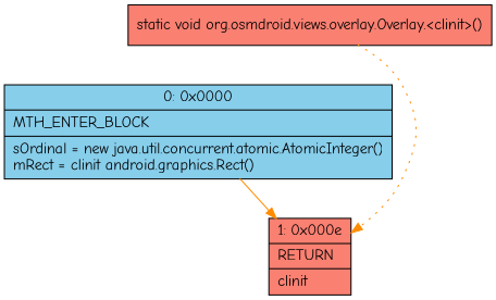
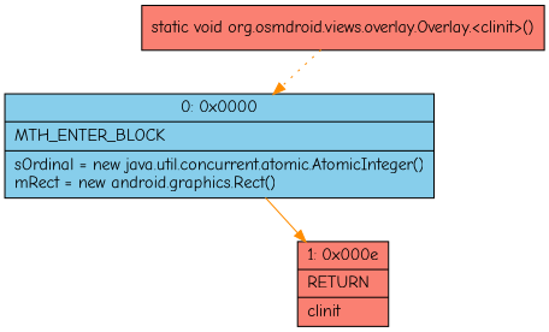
  digraph {
    fontname="Comic Neue"
    node [fillcolor=salmon fontname="Comic Neue" shape=record style=filled]
    edge [color=darkorange fontname="Comic Neue"]
-   n1 [fillcolor=skyblue label="{0\:\ 0x0000|MTH_ENTER_BLOCK\l|sOrdinal = new java.util.concurrent.atomic.AtomicInteger()\lmRect = clinit android.graphics.Rect()\l}"]
+   n1 [fillcolor=skyblue label="{0\:\ 0x0000|MTH_ENTER_BLOCK\l|sOrdinal = new java.util.concurrent.atomic.AtomicInteger()\lmRect = new android.graphics.Rect()\l}"]
    n2 [label="{1\:\ 0x000e|RETURN\l|clinit\l}"]
    n3 [label="{static void org.osmdroid.views.overlay.Overlay.\<clinit\>() }"]
    n1 -> n2 [style=solid]
-   n3 -> n2 [style=dotted]
+   n3 -> n1 [style=dotted]
  }
